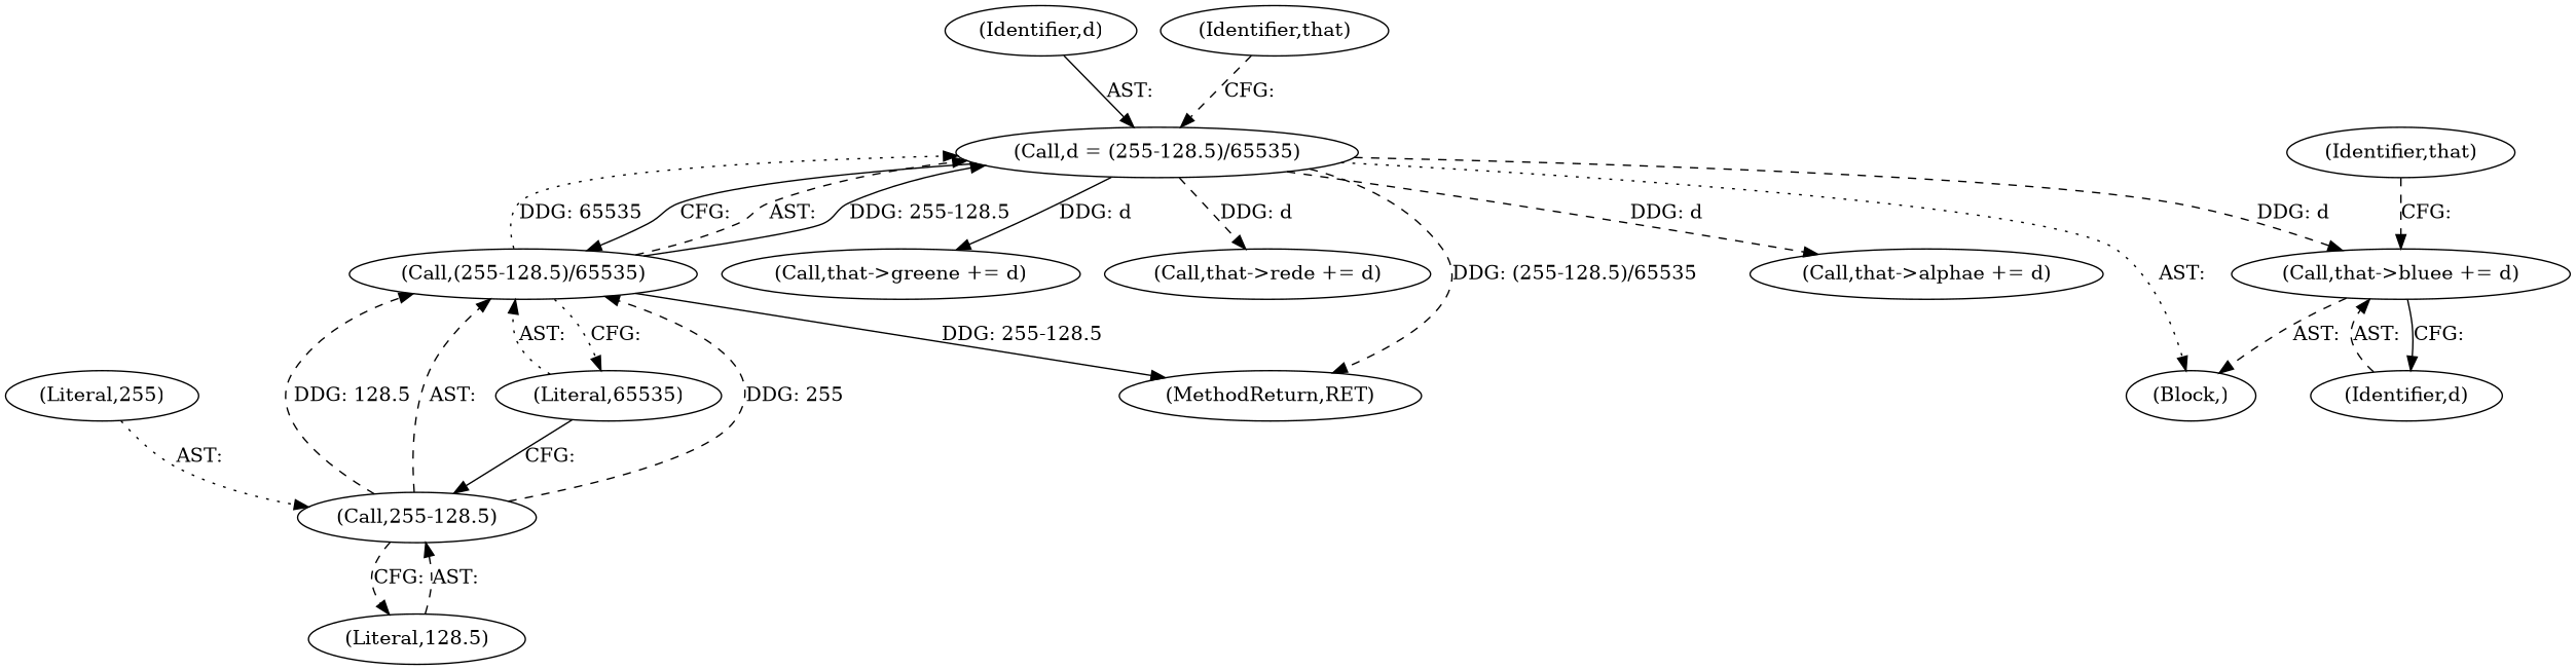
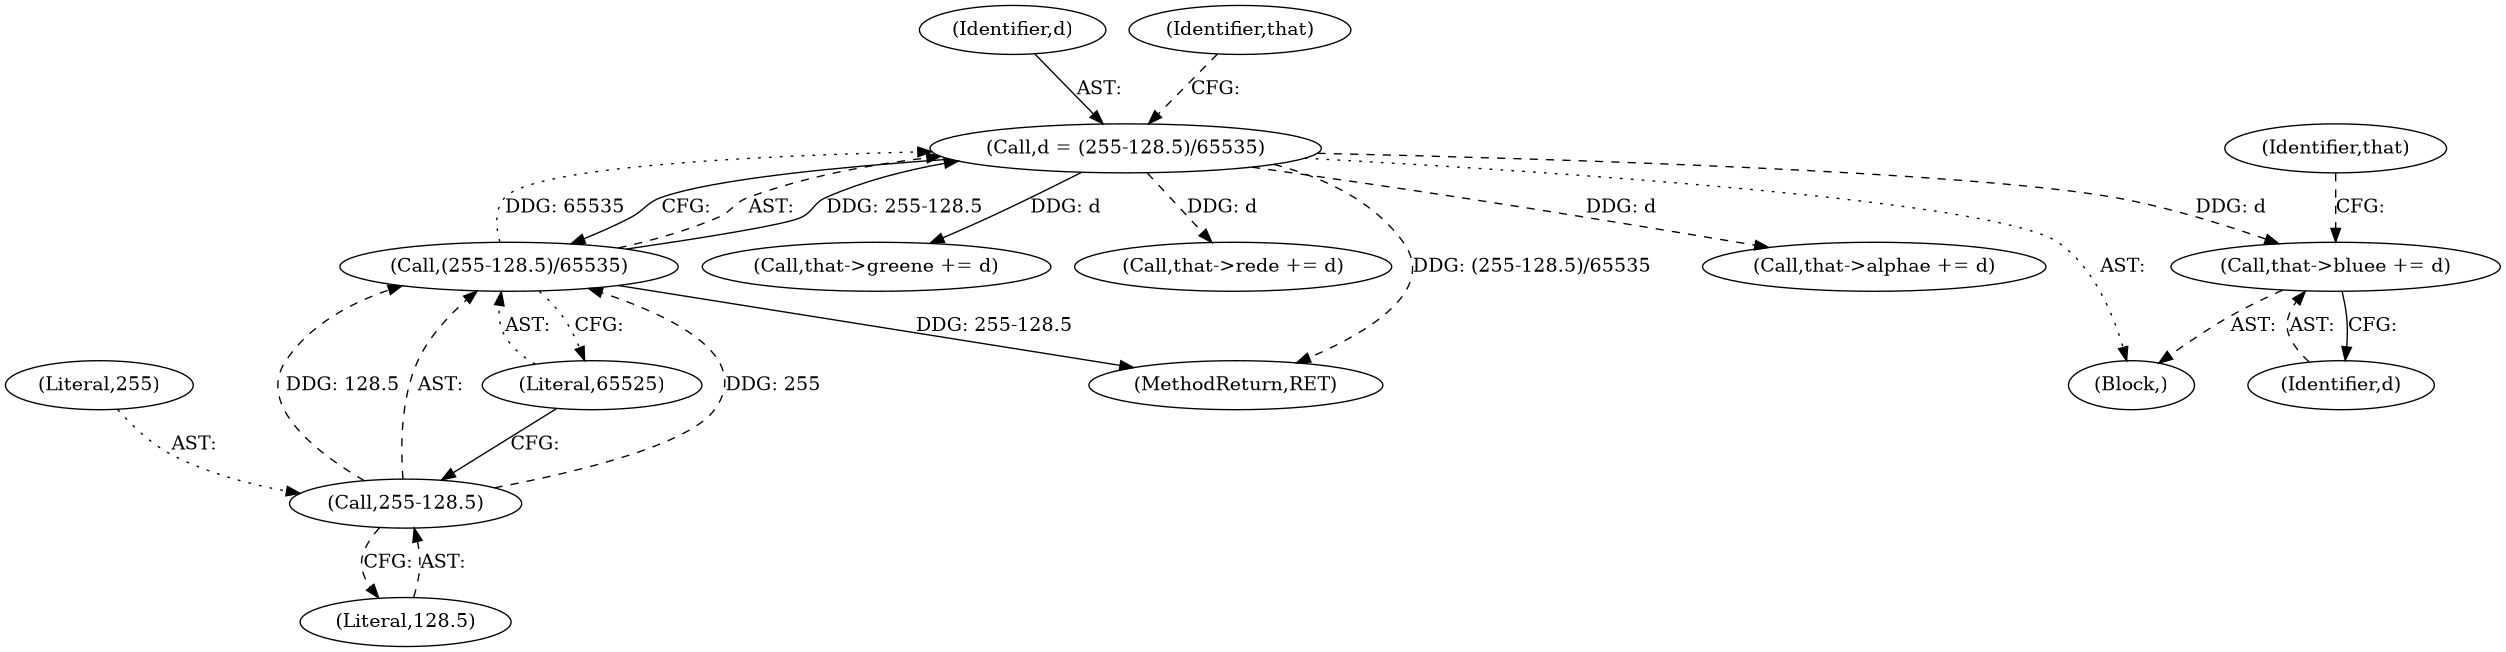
  digraph {
    edge [style=dashed]
    n1 [label="(Call,that->bluee += d)"]
    n2 [label="(Block,)"]
    n3 [label="(Identifier,d)"]
    n4 [label="(MethodReturn,RET)"]
    n5 [label="(Call,d = (255-128.5)/65535)"]
    n6 [label="(Call,(255-128.5)/65535)"]
    n7 [label="(Call,that->greene += d)"]
    n8 [label="(Call,that->rede += d)"]
    n9 [label="(Call,that->alphae += d)"]
-   n10 [label="(Literal,65535)"]
+   n10 [label="(Literal,65525)"]
    n11 [label="(Call,255-128.5)"]
    n12 [label="(Literal,128.5)"]
    n13 [label="(Literal,255)"]
    n14 [label="(Identifier,d)"]
    n15 [label="(Identifier,that)"]
    n16 [label="(Identifier,that)"]
    n1 -> n2 [label="AST: "]
    n1 -> n3 [label="CFG: " style=solid]
    n3 -> n1 [label="AST: "]
    n5 -> n1 [label="DDG: d"]
    n5 -> n2 [label="AST: " style=dotted]
    n5 -> n4 [label="DDG: (255-128.5)/65535"]
    n5 -> n6 [label="CFG: " style=solid]
    n5 -> n7 [label="DDG: d" style=solid]
    n5 -> n8 [label="DDG: d"]
    n5 -> n9 [label="DDG: d"]
    n6 -> n4 [label="DDG: 255-128.5" style=solid]
    n6 -> n5 [label="AST: "]
    n6 -> n5 [label="DDG: 255-128.5" style=solid]
    n6 -> n5 [label="DDG: 65535" style=dotted]
    n6 -> n10 [label="CFG: " style=dotted]
    n10 -> n6 [label="AST: " style=dotted]
    n10 -> n11 [label="CFG: " style=solid]
    n11 -> n6 [label="AST: "]
    n11 -> n6 [label="DDG: 255"]
    n11 -> n6 [label="DDG: 128.5"]
    n11 -> n12 [label="CFG: "]
    n12 -> n11 [label="AST: "]
    n13 -> n11 [label="AST: " style=dotted]
    n14 -> n5 [label="AST: " style=solid]
    n15 -> n5 [label="CFG: "]
    n16 -> n1 [label="CFG: "]
  }
